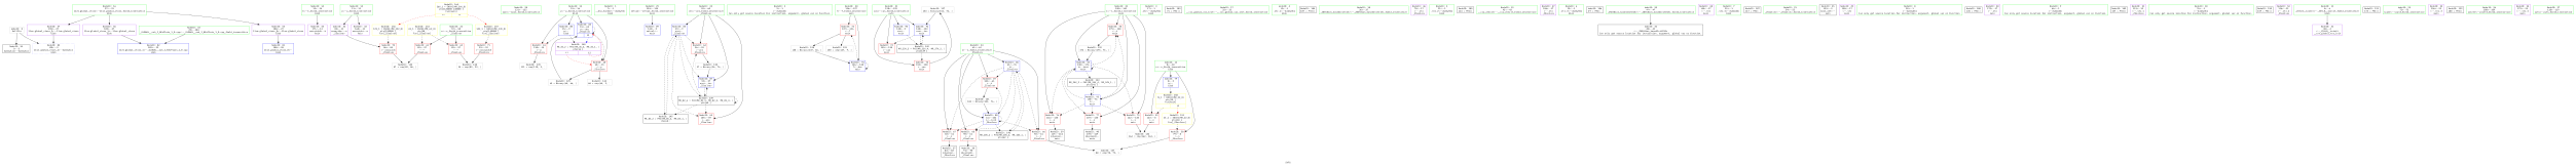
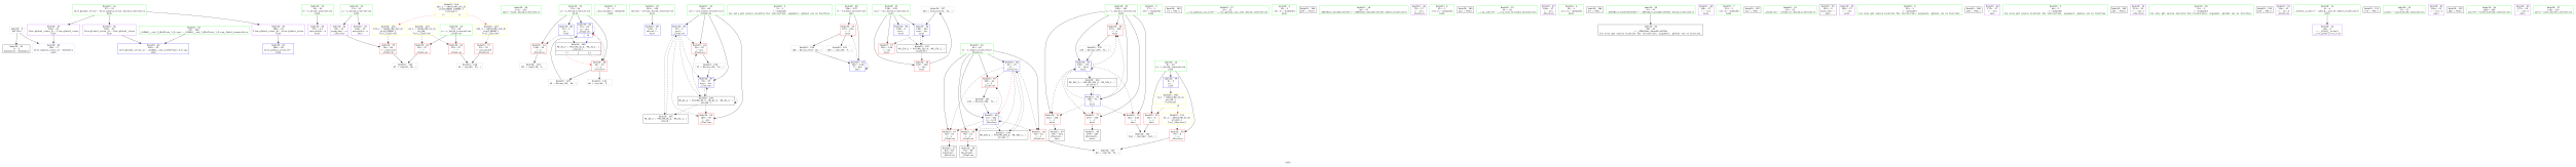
  digraph {
    fontname="IBM Plex Mono"
    label=SVFG
    node [color=green fontname="IBM Plex Mono" shape=record]
    edge [fontname="IBM Plex Mono" style=solid]
    n1 [color=grey label="{NodeID: 0\nNullPtr}"]
    n2 [color=black label="{NodeID: 34\n2\<--3\ndummyVal\<--dummyVal\n}"]
    n3 [color=blue label="{NodeID: 83\n190\<--3\nllvm.global_ctors_2\<--dummyVal\nGlob }" style=dotted]
    n4 [label="{NodeID: 14\n13\<--14\nb\<--b_field_insensitive\nGlob }"]
    n5 [color=purple label="{NodeID: 45\n171\<--13\narrayidx4\<--b\nmain\n}"]
    n6 [color=red label="{NodeID: 71\n93\<--92\n\<--arrayidx3\n_Z5solvev\n}"]
    n7 [color=grey label="{NodeID: 138\n94 = cmp(89, 93, )\n}"]
    n8 [label="{NodeID: 28\n131\<--132\nmain\<--main_field_insensitive\n}"]
    n9 [color=purple label="{NodeID: 42\n85\<--11\narrayidx\<--a\n_Z5solvev\n}"]
    n10 [color=red label="{NodeID: 70\n86\<--85\n\<--arrayidx\n_Z5solvev\n}"]
    n11 [color=grey label="{NodeID: 135\n87 = cmp(82, 86, )\n}"]
    n12 [color=grey label="{NodeID: 139\n111 = cmp(110, 9, )\n}"]
    n13 [color=purple label="{NodeID: 56\n189\<--27\nllvm.global_ctors_1\<--llvm.global_ctors\nGlob }"]
    n14 [color=blue label="{NodeID: 82\n189\<--29\nllvm.global_ctors_1\<--_GLOBAL__sub_I_NExPlain_1_0.cpp\nGlob }"]
    n15 [color=yellow label="{NodeID: 153\n6V_1 = ENCHI(MR_6V_0)\npts\{58 \}\nFun[_Z5solvev]}" style=double]
    n16 [color=red label="{NodeID: 62\n82\<--57\n\<--x\n_Z5solvev\n}"]
    n17 [color=red label="{NodeID: 63\n89\<--57\n\<--x\n_Z5solvev\n}"]
    n18 [color=blue label="{NodeID: 84\n15\<--65\np\<--dec\n_Z5solvev\n|{|<s3>12}}"]
    n19 [color=red label="{NodeID: 60\n64\<--15\n\<--p\n_Z5solvev\n}"]
-   n20 [color=purple label="{NodeID: 140\nMR_4V_2 = PHI(MR_4V_3, MR_4V_1, )\npts\{16 \}\n|{<s0>12|<s1>12}}"]
+   n20 [color=black label="{NodeID: 140\nMR_4V_2 = PHI(MR_4V_3, MR_4V_1, )\npts\{16 \}\n|{<s0>12|<s1>12}}"]
    n21 [color=grey label="{NodeID: 129\n65 = Binary(64, 66, )\n}"]
    n22 [color=grey label="{NodeID: 134\n68 = cmp(64, 9, )\n}"]
    n23 [color=red label="{NodeID: 61\n110\<--15\n\<--p\n_Z5solvev\n}"]
    n24 [label="{NodeID: 1\n7\<--1\n__dso_handle\<--dummyObj\nGlob }"]
    n25 [label="{NodeID: 15\n15\<--16\np\<--p_field_insensitive\nGlob }"]
    n26 [color=blue label="{NodeID: 80\n15\<--9\np\<--\nGlob }"]
    n27 [label="{NodeID: 29\n134\<--135\nretval\<--retval_field_insensitive\nmain\n}"]
    n28 [color=blue label="{NodeID: 89\n134\<--9\nretval\<--\nmain\n}"]
    n29 [color=purple label="{NodeID: 43\n168\<--11\narrayidx\<--a\nmain\n}"]
    n30 [color=purple label="{NodeID: 57\n190\<--27\nllvm.global_ctors_2\<--llvm.global_ctors\nGlob }"]
    n31 [color=blue label="{NodeID: 85\n59\<--9\nans\<--\n_Z5solvev\n}"]
    n32 [color=red label="{NodeID: 64\n96\<--59\n\<--ans\n_Z5solvev\n}"]
    n33 [color=red label="{NodeID: 65\n105\<--59\n\<--ans\n_Z5solvev\n}"]
    n34 [color=blue label="{NodeID: 87\n59\<--97\nans\<--inc\n_Z5solvev\n}"]
    n35 [color=black label="{NodeID: 145\nMR_8V_2 = PHI(MR_8V_4, MR_8V_1, )\npts\{60 \}\n}"]
    n36 [color=black label="{NodeID: 149\nMR_8V_6 = PHI(MR_8V_5, MR_8V_4, MR_8V_4, )\npts\{60 \}\n}"]
    n37 [color=grey label="{NodeID: 130\n97 = Binary(96, 76, )\n}"]
    n38 [label="{NodeID: 2\n9\<--1\n\<--dummyObj\nCan only get source location for instruction, argument, global var or function.}"]
    n39 [label="{NodeID: 16\n27\<--31\nllvm.global_ctors\<--llvm.global_ctors_field_insensitive\nGlob }"]
    n40 [color=purple label="{NodeID: 55\n188\<--27\nllvm.global_ctors_0\<--llvm.global_ctors\nGlob }"]
    n41 [color=blue label="{NodeID: 81\n188\<--28\nllvm.global_ctors_0\<--\nGlob }"]
    n42 [label="{NodeID: 30\n136\<--137\nT\<--T_field_insensitive\nmain\n}"]
    n43 [color=red label="{NodeID: 72\n147\<--136\n\<--T\nmain\n}"]
    n44 [color=blue label="{NodeID: 91\n136\<--148\nT\<--dec\nmain\n}"]
    n45 [color=grey label="{NodeID: 128\n148 = Binary(147, 66, )\n}"]
    n46 [color=grey label="{NodeID: 133\n150 = cmp(147, 9, )\n}"]
    n47 [color=grey label="{NodeID: 127\n153 = Binary(152, 76, )\n}"]
    n48 [color=blue label="{NodeID: 92\n138\<--153\ncas\<--inc\nmain\n}"]
    n49 [color=red label="{NodeID: 74\n155\<--138\n\<--cas\nmain\n}"]
    n50 [color=black label="{NodeID: 142\nMR_22V_3 = PHI(MR_22V_4, MR_27V_2, )\npts\{139 \}\n}"]
    n51 [color=red label="{NodeID: 73\n152\<--138\n\<--cas\nmain\n}"]
    n52 [color=red label="{NodeID: 58\n79\<--8\n\<--n\n_Z5solvev\n}"]
    n53 [color=grey label="{NodeID: 137\n80 = cmp(78, 79, )\n}"]
    n54 [color=blue label="{NodeID: 86\n61\<--76\ni\<--\n_Z5solvev\n}"]
    n55 [color=red label="{NodeID: 66\n78\<--61\n\<--i\n_Z5solvev\n}"]
    n56 [color=red label="{NodeID: 67\n83\<--61\n\<--i\n_Z5solvev\n}"]
    n57 [color=red label="{NodeID: 68\n90\<--61\n\<--i\n_Z5solvev\n}"]
    n58 [color=red label="{NodeID: 69\n101\<--61\n\<--i\n_Z5solvev\n}"]
    n59 [color=blue label="{NodeID: 88\n61\<--102\ni\<--inc5\n_Z5solvev\n}"]
    n60 [color=black label="{NodeID: 146\nMR_10V_2 = PHI(MR_10V_4, MR_10V_1, )\npts\{62 \}\n}"]
    n61 [color=black label="{NodeID: 37\n84\<--83\nidxprom\<--\n_Z5solvev\n}"]
    n62 [color=black label="{NodeID: 38\n91\<--90\nidxprom2\<--\n_Z5solvev\n}"]
    n63 [color=grey label="{NodeID: 131\n102 = Binary(101, 76, )\n}"]
    n64 [label="{NodeID: 3\n17\<--1\n.str\<--dummyObj\nGlob }"]
    n65 [color=black label="{NodeID: 183\n71 = PHI()\n}"]
    n66 [label="{NodeID: 17\n32\<--33\n__cxx_global_var_init\<--__cxx_global_var_init_field_insensitive\n}"]
    n67 [label="{NodeID: 31\n138\<--139\ncas\<--cas_field_insensitive\nputs\n}"]
    n68 [color=blue label="{NodeID: 90\n138\<--9\ncas\<--\nmain\n}"]
    n69 [color=red label="{NodeID: 59\n163\<--8\n\<--n\nmain\n}"]
    n70 [color=grey label="{NodeID: 136\n164 = cmp(162, 163, )\n}"]
    n71 [color=yellow label="{NodeID: 156\n12V_1 = ENCHI(MR_12V_0)\npts\{120000 \}\nFun[_Z5solvev]}" style=double]
    n72 [label="{NodeID: 4\n19\<--1\n.str.1\<--dummyObj\nGlob }"]
    n73 [color=black label="{NodeID: 184\n107 = PHI()\n}"]
    n74 [label="{NodeID: 18\n36\<--37\n_ZNSt8ios_base4InitC1Ev\<--_ZNSt8ios_base4InitC1Ev_field_insensitive\n}"]
    n75 [label="{NodeID: 32\n140\<--141\ni\<--i_field_insensitive\nmain\n}"]
    n76 [color=red label="{NodeID: 75\n162\<--140\n\<--i\nmain\n}"]
    n77 [color=red label="{NodeID: 76\n166\<--140\n\<--i\nmain\n}"]
    n78 [color=red label="{NodeID: 77\n169\<--140\n\<--i\nmain\n}"]
    n79 [color=red label="{NodeID: 78\n175\<--140\n\<--i\nmain\n}"]
    n80 [color=blue label="{NodeID: 93\n140\<--76\ni\<--\nmain\n}"]
    n81 [color=blue label="{NodeID: 94\n140\<--176\ni\<--inc6\nmain\n}"]
    n82 [color=black label="{NodeID: 39\n167\<--166\nidxprom\<--\nmain\n}"]
    n83 [color=black label="{NodeID: 40\n170\<--169\nidxprom3\<--\nmain\n}"]
    n84 [color=grey label="{NodeID: 132\n176 = Binary(175, 76, )\n}"]
    n85 [color=black label="{NodeID: 143\nMR_24V_2 = PHI(MR_24V_4, MR_24V_1, )\npts\{141 \}\n}"]
    n86 [color=purple label="{NodeID: 46\n70\<--17\n\<--.str\n_Z5solvev\n}"]
    n87 [color=yellow label="{NodeID: 157\n14V_1 = ENCHI(MR_14V_0)\npts\{140000 \}\nFun[_Z5solvev]}" style=double]
    n88 [label="{NodeID: 5\n21\<--1\n.str.2\<--dummyObj\nGlob }"]
    n89 [color=black label="{NodeID: 185\n114 = PHI()\n}"]
    n90 [label="{NodeID: 19\n42\<--43\n__cxa_atexit\<--__cxa_atexit_field_insensitive\n}"]
    n91 [label="{NodeID: 33\n29\<--184\n_GLOBAL__sub_I_NExPlain_1_0.cpp\<--_GLOBAL__sub_I_NExPlain_1_0.cpp_field_insensitive\n}"]
    n92 [color=purple label="{NodeID: 47\n106\<--17\n\<--.str\n_Z5solvev\n}"]
    n93 [color=yellow label="{NodeID: 158\n2V_1 = ENCHI(MR_2V_0)\npts\{10 \}\nFun[main]|{|<s1>12}}" style=double]
    n94 [color=yellow label="{NodeID: 151\n2V_1 = ENCHI(MR_2V_0)\npts\{10 \}\nFun[_Z5solvev]}" style=double]
    n95 [label="{NodeID: 6\n23\<--1\n.str.3\<--dummyObj\nGlob }"]
    n96 [color=black label="{NodeID: 186\n39 = PHI()\n}"]
    n97 [label="{NodeID: 20\n41\<--47\n_ZNSt8ios_base4InitD1Ev\<--_ZNSt8ios_base4InitD1Ev_field_insensitive\n}"]
    n98 [color=black label="{NodeID: 36\n40\<--41\n\<--_ZNSt8ios_base4InitD1Ev\nCan only get source location for instruction, argument, global var or function.}"]
    n99 [color=purple label="{NodeID: 48\n144\<--17\n\<--.str\nmain\n}"]
    n100 [label="{NodeID: 7\n25\<--1\n.str.4\<--dummyObj\nGlob }"]
    n101 [color=black label="{NodeID: 187\n117 = PHI()\n}"]
    n102 [label="{NodeID: 21\n54\<--55\n_Z5solvev\<--_Z5solvev_field_insensitive\n}"]
    n103 [color=black label="{NodeID: 35\n133\<--9\nmain_ret\<--\nmain\n}"]
    n104 [color=purple label="{NodeID: 49\n158\<--17\n\<--.str\nmain\n}"]
    n105 [label="{NodeID: 8\n28\<--1\n\<--dummyObj\nCan only get source location for instruction, argument, global var or function.}"]
    n106 [color=black label="{NodeID: 188\n145 = PHI()\n}"]
    n107 [label="{NodeID: 22\n57\<--58\nx\<--x_field_insensitive\n_Z5solvev\n}"]
    n108 [color=purple label="{NodeID: 50\n179\<--17\n\<--.str\nmain\n}"]
    n109 [label="{NodeID: 9\n66\<--1\n\<--dummyObj\nCan only get source location for instruction, argument, global var or function.}"]
    n110 [color=black label="{NodeID: 189\n157 = PHI()\n}"]
    n111 [label="{NodeID: 23\n59\<--60\nans\<--ans_field_insensitive\n_Z5solvev\n}"]
    n112 [color=purple label="{NodeID: 51\n113\<--19\n\<--.str.1\n_Z5solvev\n}"]
    n113 [color=blue label="{NodeID: 79\n8\<--9\nn\<--\nGlob }"]
    n114 [label="{NodeID: 10\n76\<--1\n\<--dummyObj\nCan only get source location for instruction, argument, global var or function.}"]
    n115 [color=black label="{NodeID: 190\n159 = PHI()\n}"]
    n116 [label="{NodeID: 24\n61\<--62\ni\<--i_field_insensitive\n_Z5solvev\n}"]
    n117 [color=purple label="{NodeID: 52\n116\<--21\n\<--.str.2\n_Z5solvev\n}"]
    n118 [label="{NodeID: 11\n4\<--6\n_ZStL8__ioinit\<--_ZStL8__ioinit_field_insensitive\nGlob }"]
    n119 [color=purple label="{NodeID: 41\n38\<--4\n\<--_ZStL8__ioinit\n__cxx_global_var_init\n}"]
    n120 [color=black label="{NodeID: 191\n173 = PHI()\n}"]
    n121 [label="{NodeID: 25\n72\<--73\nscanf\<--scanf_field_insensitive\n}"]
    n122 [color=purple label="{NodeID: 53\n156\<--23\n\<--.str.3\nmain\n}"]
    n123 [color=yellow label="{NodeID: 164\n26V_1 = ENCHI(MR_26V_0)\npts\{120000 140000 \}\nFun[main]|{<s0>12|<s1>12}}" style=double]
    n124 [label="{NodeID: 12\n8\<--10\nn\<--n_field_insensitive\nGlob }"]
    n125 [color=black label="{NodeID: 192\n180 = PHI()\n}"]
    n126 [label="{NodeID: 26\n108\<--109\nprintf\<--printf_field_insensitive\n}"]
    n127 [color=purple label="{NodeID: 54\n172\<--25\n\<--.str.4\nmain\n}"]
    n128 [label="{NodeID: 13\n11\<--12\na\<--a_field_insensitive\nGlob }"]
    n129 [label="{NodeID: 27\n118\<--119\nputs\<--puts_field_insensitive\n}"]
    n1 -> n2
    n1 -> n3
    n4 -> n5
    n6 -> n7
    n9 -> n10
    n10 -> n11
    n13 -> n14
    n15 -> n16 [style=dashed]
    n15 -> n17 [style=dashed]
    n16 -> n11
    n17 -> n7
    n18 -> n18 [style=dashed]
    n18 -> n19 [style=dashed]
    n18 -> n20 [color=blue style=dashed tailport=s3]
    n19 -> n21
    n19 -> n22
    n20 -> n18 [color=red style=dashed tailport=s1]
    n20 -> n19 [color=red style=dashed tailport=s0]
    n21 -> n18
    n23 -> n12
    n25 -> n18
    n25 -> n19
    n25 -> n23
    n25 -> n26
    n26 -> n20 [style=dashed]
    n26 -> n23 [style=dashed]
    n27 -> n28
    n30 -> n3
    n31 -> n32 [style=dashed]
    n31 -> n33 [style=dashed]
    n31 -> n34 [style=dashed]
    n31 -> n35 [style=dashed]
    n31 -> n36 [style=dashed]
    n32 -> n37
    n34 -> n36 [style=dashed]
    n35 -> n31 [style=dashed]
    n36 -> n32 [style=dashed]
    n36 -> n33 [style=dashed]
    n36 -> n34 [style=dashed]
    n36 -> n35 [style=dashed]
    n36 -> n36 [style=dashed]
    n37 -> n34
    n39 -> n13
    n39 -> n30
    n39 -> n40
    n40 -> n41
    n42 -> n43
    n42 -> n44
    n43 -> n45
    n43 -> n46
    n44 -> n43 [style=dashed]
    n44 -> n44 [style=dashed]
    n45 -> n44
    n47 -> n48
    n48 -> n49 [style=dashed]
    n48 -> n50 [style=dashed]
    n50 -> n48 [style=dashed]
    n50 -> n51 [style=dashed]
    n51 -> n47
    n52 -> n53
    n54 -> n55 [style=dashed]
    n54 -> n56 [style=dashed]
    n54 -> n57 [style=dashed]
    n54 -> n58 [style=dashed]
-   n54 -> n59 [style=dashed]
+   n54 -> n59 [style=dashed color=red]
    n54 -> n60 [style=dashed]
    n55 -> n53
    n56 -> n61
    n57 -> n62
    n58 -> n63
    n59 -> n55 [style=dashed]
    n59 -> n56 [style=dashed]
    n59 -> n57 [style=dashed]
    n59 -> n58 [style=dashed]
    n59 -> n59 [style=dashed]
    n59 -> n60 [style=dashed]
    n60 -> n54 [style=dashed]
    n63 -> n59
    n67 -> n48
    n67 -> n49
    n67 -> n51
    n67 -> n68
    n68 -> n50 [style=dashed]
    n69 -> n70
    n71 -> n10 [style=dashed]
    n75 -> n76
    n75 -> n77
    n75 -> n78
    n75 -> n79
    n75 -> n80
    n75 -> n81
    n76 -> n70
    n77 -> n82
    n78 -> n83
    n79 -> n84
    n80 -> n76 [style=dashed]
    n80 -> n77 [style=dashed]
    n80 -> n78 [style=dashed]
    n80 -> n79 [style=dashed]
    n80 -> n81 [style=dashed]
    n80 -> n85 [style=dashed]
    n81 -> n76 [style=dashed]
    n81 -> n77 [style=dashed]
    n81 -> n78 [style=dashed]
    n81 -> n79 [style=dashed]
    n81 -> n81 [style=dashed]
    n81 -> n85 [style=dashed]
    n84 -> n81
    n85 -> n80 [style=dashed]
    n87 -> n6 [style=dashed]
    n91 -> n14
    n93 -> n69 [style=dashed]
    n93 -> n94 [color=red style=dashed tailport=s1]
    n94 -> n52 [style=dashed]
    n97 -> n98
    n107 -> n16
    n107 -> n17
    n111 -> n31
    n111 -> n32
    n111 -> n33
    n111 -> n34
    n113 -> n93 [style=dashed]
    n116 -> n54
    n116 -> n55
    n116 -> n56
    n116 -> n57
    n116 -> n58
    n116 -> n59
    n118 -> n119
    n123 -> n71 [color=red style=dashed tailport=s0]
    n123 -> n87 [color=red style=dashed tailport=s1]
    n124 -> n52
    n124 -> n69
    n124 -> n113
    n128 -> n9
    n128 -> n29
  }
